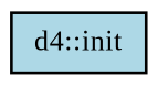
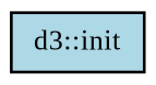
  digraph {
    rankdir=LR
    fontname="Liberation Serif"
-   n1 [color=black fillcolor=lightblue fontname="Liberation Serif" fontsize=10 height=0.2 label="d4::init" shape=record style=filled width=0.4]
+   n1 [color=black fillcolor=lightblue fontname="Liberation Serif" fontsize=10 height=0.2 label="d3::init" shape=record style=filled width=0.4]
  }
